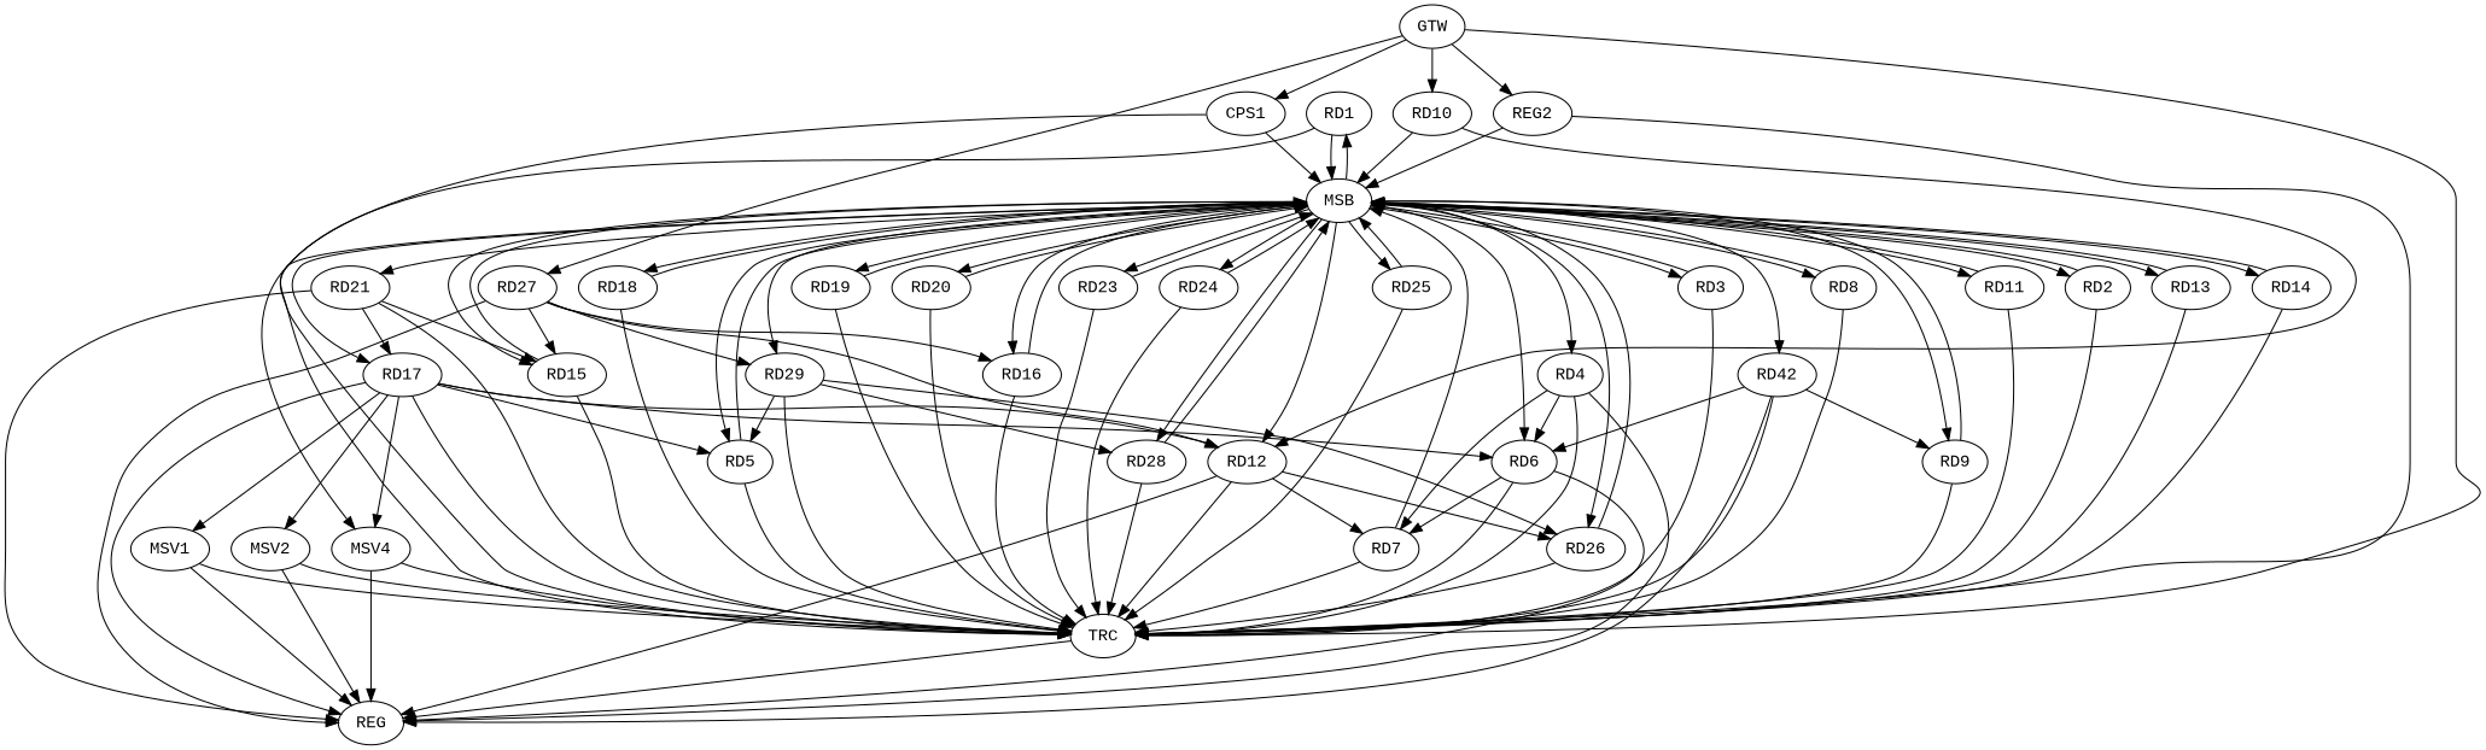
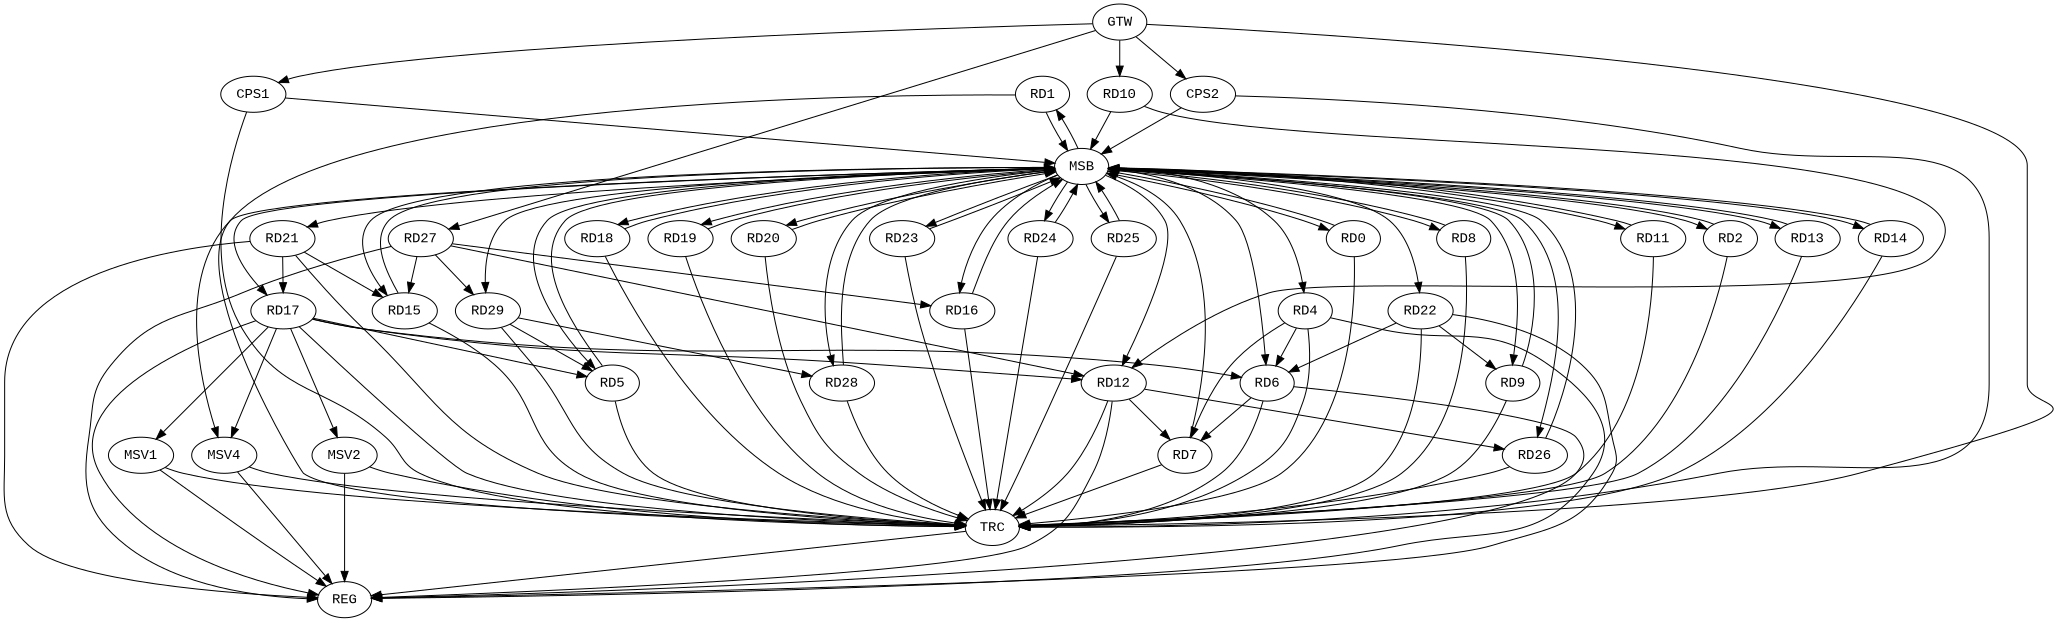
  strict digraph {
    fontname="Liberation Mono"
    node [fontname="Liberation Mono"]
    edge [fontname="Liberation Mono"]
    n1 [label=RD1]
    n2 [label=MSB]
    n3 [label=TRC]
    n4 [label=RD2]
-   n5 [label=RD3]
+   n5 [label=RD0]
    n6 [label=RD4]
    n7 [label=RD6]
    n8 [label=RD5]
    n9 [label=RD8]
    n10 [label=RD9]
    n11 [label=RD11]
    n12 [label=RD12]
    n13 [label=RD26]
    n14 [label=RD13]
    n15 [label=RD14]
    n16 [label=RD15]
    n17 [label=RD16]
    n18 [label=RD17]
    n19 [label=MSV4]
    n20 [label=RD18]
    n21 [label=RD19]
    n22 [label=RD20]
    n23 [label=RD21]
-   n24 [label=RD42]
+   n24 [label=RD22]
    n25 [label=RD23]
    n26 [label=RD24]
    n27 [label=RD25]
    n28 [label=RD29]
    n29 [label=RD28]
    n30 [label=REG]
    n31 [label=RD7]
    n32 [label=RD10]
    n33 [label=MSV1]
    n34 [label=MSV2]
    n35 [label=RD27]
    n36 [label=CPS1]
-   n37 [label=REG2]
+   n37 [label=CPS2]
    n38 [label=GTW]
    n1 -> n2
    n1 -> n3
    n2 -> n1
    n2 -> n4
    n2 -> n5
    n2 -> n6
    n2 -> n7
    n2 -> n8
    n2 -> n9
    n2 -> n10
    n2 -> n11
    n2 -> n12
    n2 -> n13
    n2 -> n14
    n2 -> n15
    n2 -> n16
    n2 -> n17
    n2 -> n18
    n2 -> n19
    n2 -> n20
    n2 -> n21
    n2 -> n22
    n2 -> n23
    n2 -> n24
    n2 -> n25
    n2 -> n26
    n2 -> n27
    n2 -> n28
    n2 -> n29
    n3 -> n30
    n4 -> n2
    n4 -> n3
    n5 -> n2
    n5 -> n3
    n6 -> n3
    n6 -> n7
    n6 -> n30
    n6 -> n31
    n7 -> n3
    n7 -> n30
    n7 -> n31
    n8 -> n2
    n8 -> n3
    n9 -> n2
    n9 -> n3
    n10 -> n2
    n10 -> n3
    n11 -> n2
    n11 -> n3
    n12 -> n3
    n12 -> n13
    n12 -> n30
    n12 -> n31
    n13 -> n2
    n13 -> n3
    n14 -> n2
    n14 -> n3
    n15 -> n2
    n15 -> n3
    n16 -> n2
    n16 -> n3
    n17 -> n2
    n17 -> n3
    n18 -> n3
    n18 -> n7
    n18 -> n8
    n18 -> n12
    n18 -> n19
    n18 -> n30
    n18 -> n33
    n18 -> n34
    n19 -> n3
    n19 -> n30
    n20 -> n2
    n20 -> n3
    n21 -> n2
    n21 -> n3
    n22 -> n2
    n22 -> n3
    n23 -> n3
    n23 -> n16
    n23 -> n18
    n23 -> n30
    n24 -> n3
    n24 -> n7
    n24 -> n10
    n24 -> n30
    n25 -> n2
    n25 -> n3
    n26 -> n2
    n26 -> n3
    n27 -> n2
    n27 -> n3
    n28 -> n3
    n28 -> n8
-   n28 -> n13
    n28 -> n29
    n29 -> n2
    n29 -> n3
    n31 -> n2
    n31 -> n3
    n32 -> n2
    n32 -> n12
    n33 -> n3
    n33 -> n30
    n34 -> n3
    n34 -> n30
    n35 -> n12
    n35 -> n16
    n35 -> n17
    n35 -> n28
    n35 -> n30
    n36 -> n2
    n36 -> n3
    n37 -> n2
    n37 -> n3
    n38 -> n3
    n38 -> n32
    n38 -> n35
    n38 -> n36
    n38 -> n37
  }
